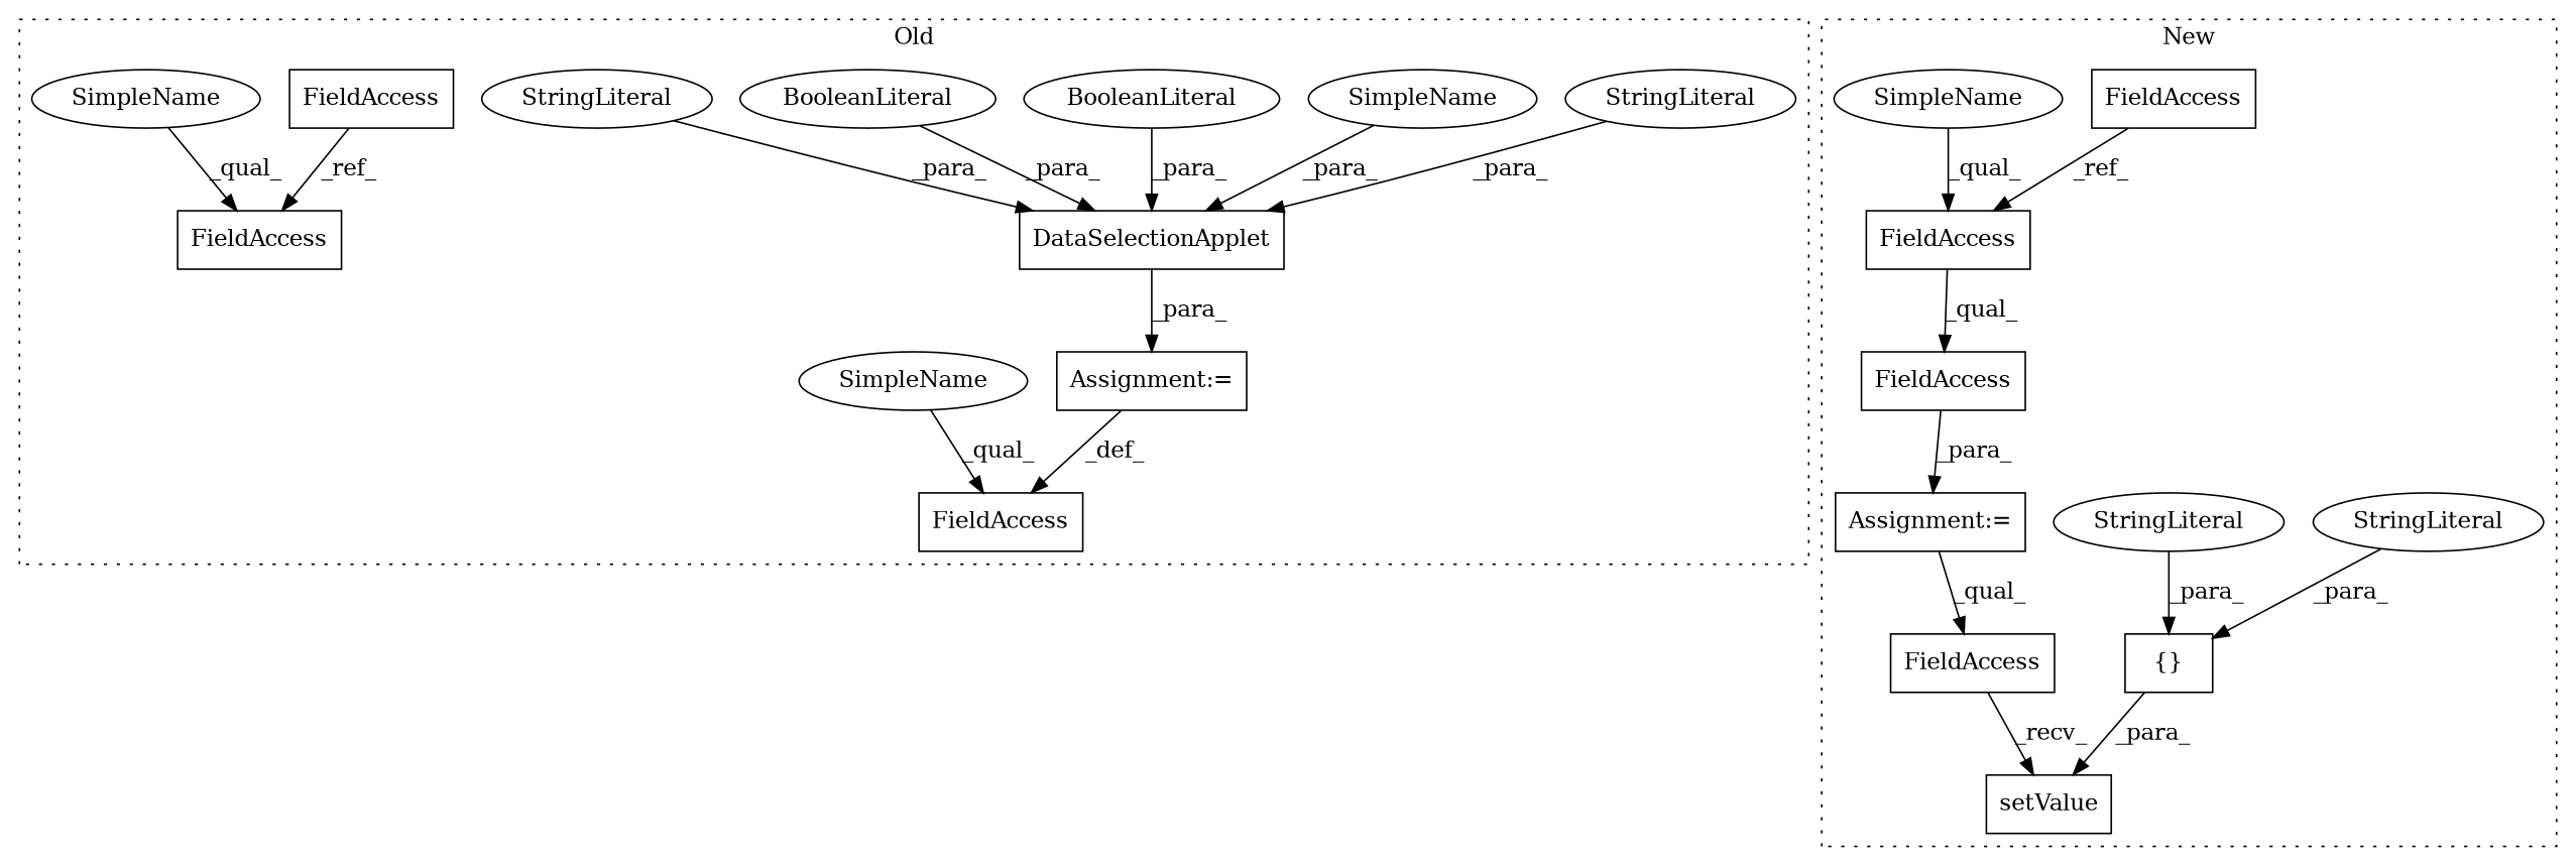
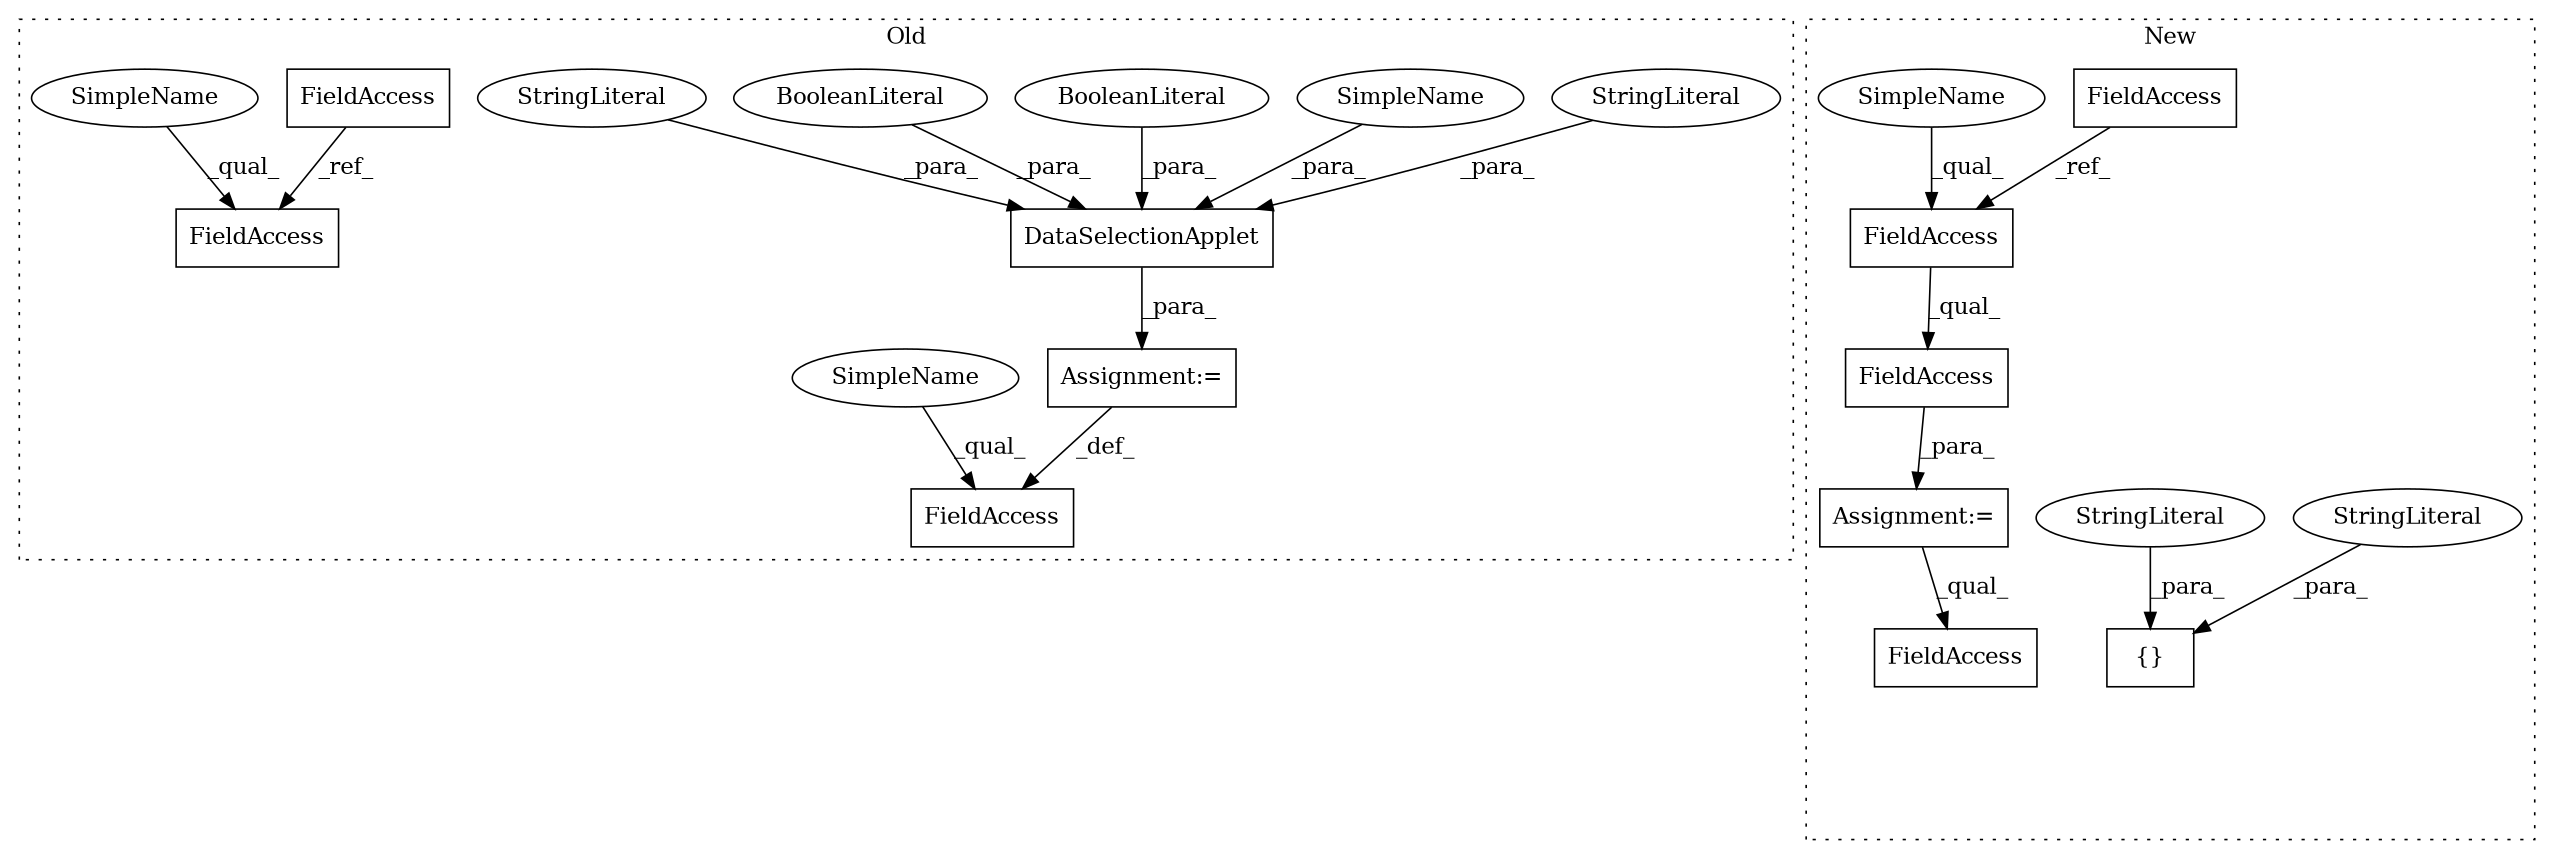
  digraph {
    node [a=22 l=4 s=830 shape=box]
    n1 [a=32 l="20,1" label=DataSelectionApplet s="724,784"]
    n2 [a=9 label=BooleanLiteral s=780 shape=ellipse]
    n3 [a=9 l=5 label=BooleanLiteral s=774 shape=ellipse]
    n4 [a=45 l=12 label=StringLiteral s=749 shape=ellipse]
    n5 [a=45 l=11 label=StringLiteral s=762 shape=ellipse]
    n6 [a=7 l=1 label="Assignment:=" s=723]
    n7 [l=27 label=FieldAccess s=696]
    n8 [l=13 label=FieldAccess s=1033]
    n9 [l=13 label=FieldAccess s=1072]
    n10 [a=42 label=SimpleName s=744 shape=ellipse]
    n11 [a=42 label=SimpleName s=1072 shape=ellipse]
    n12 [a=42 label=SimpleName s=696 shape=ellipse]
    n13 [a=4 l="1,1" label="{}" s="927,959"]
    n14 [a=45 l=20 label=StringLiteral s=939 shape=ellipse]
    n15 [a=45 l=10 label=StringLiteral s=928 shape=ellipse]
-   n16 [a=32 l="9,1" label=setValue s="906,960"]
    n17 [l=28 label=FieldAccess s=877]
    n18 [a=7 l=1 label="Assignment:=" s=829]
    n19 [l=41 label=FieldAccess]
    n20 [l=24 label=FieldAccess s=721]
    n21 [l=24 label=FieldAccess]
    n22 [a=42 label=SimpleName shape=ellipse]
    subgraph cluster_1 {
      label=Old
      style=dotted
      n1
      n2
      n3
      n4
      n5
      n6
      n7
      n8
      n9
      n10
      n11
      n12
    }
    subgraph cluster_2 {
      label=New
      style=dotted
      n13
      n14
      n15
-     n16
      n17
      n18
      n19
      n20
      n21
      n22
    }
    n1 -> n6 [label=_para_]
    n2 -> n1 [label=_para_]
    n3 -> n1 [label=_para_]
    n4 -> n1 [label=_para_]
    n5 -> n1 [label=_para_]
    n6 -> n7 [label=_def_]
    n8 -> n9 [label=_ref_]
    n10 -> n1 [label=_para_]
    n11 -> n9 [label=_qual_]
    n12 -> n7 [label=_qual_]
-   n13 -> n16 [label=_para_]
    n14 -> n13 [label=_para_]
    n15 -> n13 [label=_para_]
-   n17 -> n16 [label=_recv_]
    n18 -> n17 [label=_qual_]
    n19 -> n18 [label=_para_]
    n20 -> n21 [label=_ref_]
    n21 -> n19 [label=_qual_]
    n22 -> n21 [label=_qual_]
  }
